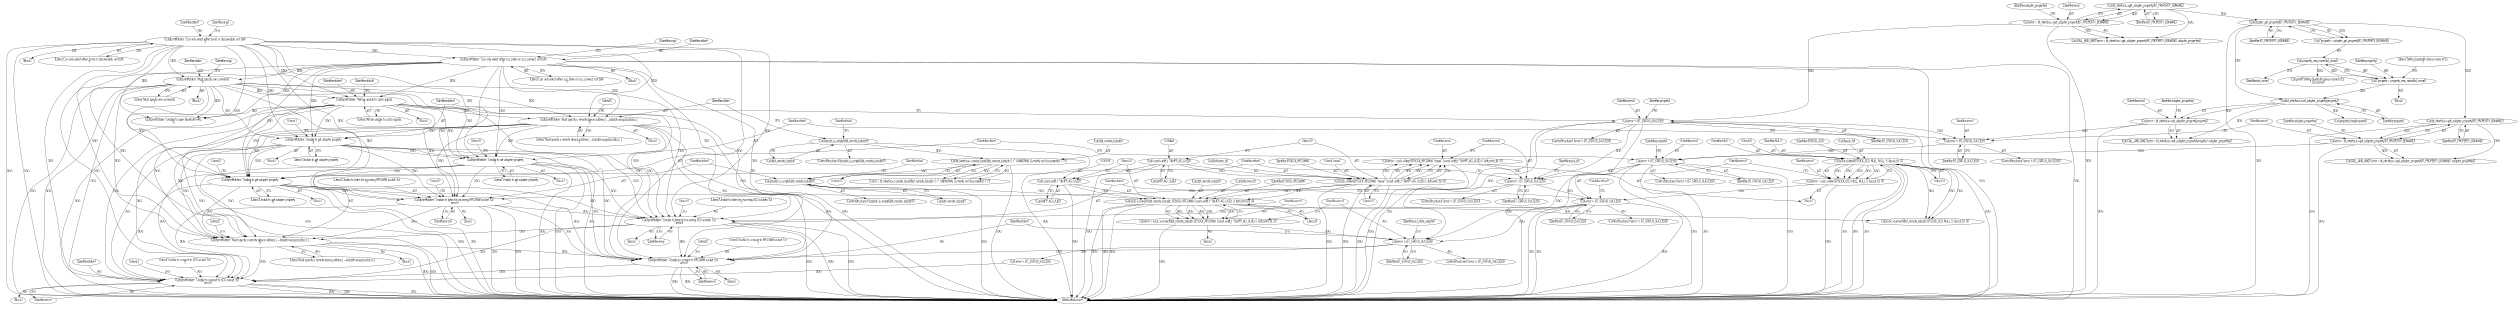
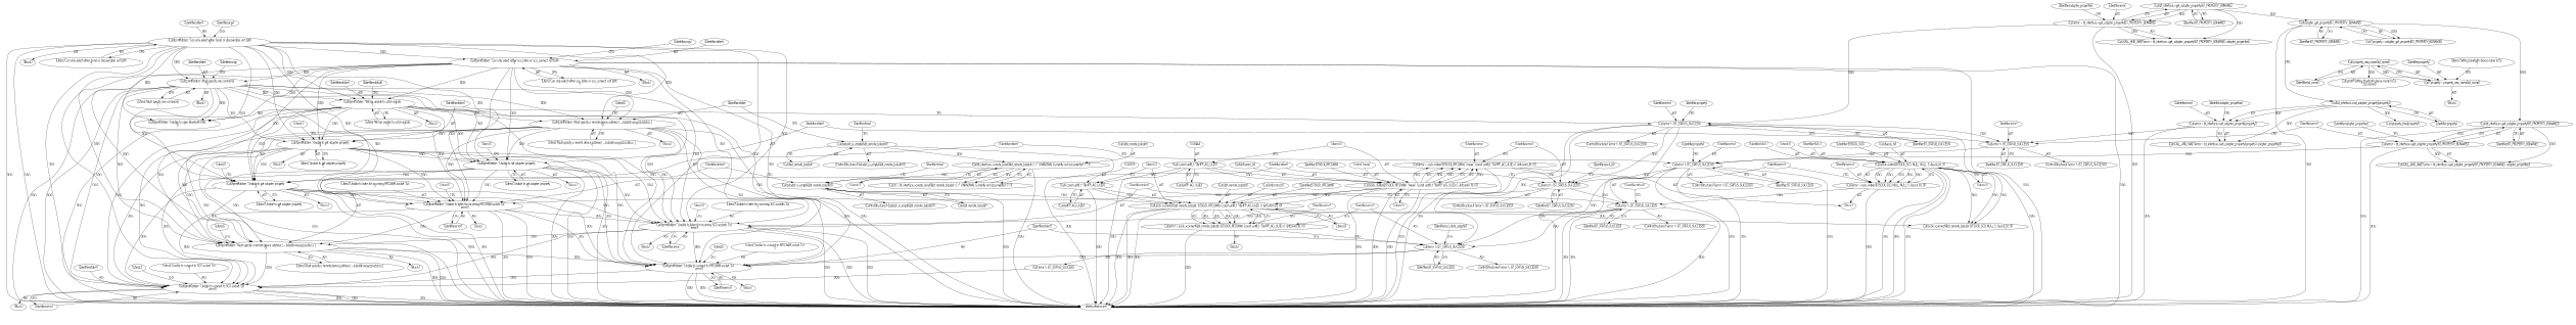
  digraph {
    fontname="Comic Neue"
    node [fontname="Comic Neue"]
    edge [fontname="Comic Neue"]
    n1 [label="(Call,fprintf(stderr, \"Unable to connect to RFCOMM socket: %d.\n\", error))"]
    n2 [label="(Call,fprintf(stderr, \"Unable to connect to SCO socket: %d.\n\", error))"]
    n3 [label="(Block,)"]
    n4 [label="(Identifier,error)"]
    n5 [label="(MethodReturn,int)"]
    n6 [label="(Identifier,error)"]
    n7 [label="(Block,)"]
    n8 [label="(Call,fprintf(stderr, \"Unable to set adapter property\n\"))"]
    n9 [label="(Call,fprintf(stderr, \"Unable to listen for incoming RFCOMM socket: %d\n\", error))"]
    n10 [label="(Call,fprintf(stderr, \"Unable to get adapter property\n\"))"]
    n11 [label="(Call,fprintf(stderr, \"Must specify a remote device address [ --bdaddr=xx:yy:zz:aa:bb:cc ]\n\"))"]
    n12 [label="(Call,fprintf(stderr, \"Unable to listen for incoming SCO sockets: %d\n\", error))"]
    n13 [label="(Literal,\"Unable to set adapter property\n\")"]
    n14 [label="(Block,)"]
    n15 [label="(Identifier,error)"]
    n16 [label="(Block,)"]
    n17 [label="(Block,)"]
    n18 [label="(Literal,\"Unable to get adapter property\n\")"]
    n19 [label="(Block,)"]
    n20 [label="(Literal,\"Must specify a remote device address [ --bdaddr=xx:yy:zz:aa:bb:cc ]\n\")"]
    n21 [label="(Identifier,error)"]
    n22 [label="(Block,)"]
    n23 [label="(Call,fprintf(stderr, \"Will be unable to catch signals\n\"))"]
    n24 [label="(Call,fprintf(stderr, \"Unable to get adapter property\n\"))"]
    n25 [label="(Call,fprintf(stderr, \"Must specify a remote device address [ --bdaddr=xx:yy:zz:aa:bb:cc ]\n\"))"]
    n26 [label="(Literal,\"Will be unable to catch signals\n\")"]
    n27 [label="(Block,)"]
    n28 [label="(Call,fprintf(stderr, \"Unable to open Bluetooth HAL.\n\"))"]
    n29 [label="(Literal,\"Unable to get adapter property\n\")"]
    n30 [label="(Block,)"]
    n31 [label="(Literal,\"Must specify a remote device address [ --bdaddr=xx:yy:zz:aa:bb:cc ]\n\")"]
    n32 [label="(Block,)"]
    n33 [label="(Call,fprintf(stderr, \"Can only select either bond or discoverable, not both\n\"))"]
    n34 [label="(Call,fprintf(stderr, \"Can only select either sco_listen or sco_connect, not both\n\"))"]
    n35 [label="(Call,fprintf(stderr, \"Must specify one command\n\"))"]
    n36 [label="(Block,)"]
    n37 [label="(Literal,\"Can only select either bond or discoverable, not both\n\")"]
    n38 [label="(Literal,\"Can only select either sco_listen or sco_connect, not both\n\")"]
    n39 [label="(Block,)"]
    n40 [label="(Literal,\"Must specify one command\n\")"]
    n41 [label="(Block,)"]
    n42 [label="(Call,error != BT_STATUS_SUCCESS)"]
    n43 [label="(Call,error != BT_STATUS_SUCCESS)"]
    n44 [label="(ControlStructure,if (error != BT_STATUS_SUCCESS))"]
    n45 [label="(Identifier,BT_STATUS_SUCCESS)"]
    n46 [label="(Call,error != BT_STATUS_SUCCESS)"]
    n47 [label="(Identifier,BT_STATUS_SUCCESS)"]
    n48 [label="(ControlStructure,if (error != BT_STATUS_SUCCESS))"]
    n49 [label="(Call,error = sock->listen(BTSOCK_RFCOMM, \"meow\", (const uint8_t *)&HFP_AG_UUID, 0, &rfcomm_fd, 0))"]
    n50 [label="(Call,sock->listen(BTSOCK_RFCOMM, \"meow\", (const uint8_t *)&HFP_AG_UUID, 0, &rfcomm_fd, 0))"]
    n51 [label="(Block,)"]
    n52 [label="(Call,sock->connect(&bt_remote_bdaddr, BTSOCK_RFCOMM, (const uint8_t *)&HFP_AG_UUID, 0, &rfcomm_fd, 0))"]
    n53 [label="(Literal,0)"]
    n54 [label="(Call,sock->connect(&bt_remote_bdaddr, BTSOCK_SCO, NULL, 5, &sock_fd, 0))"]
    n55 [label="(Call,error = sock->connect(&bt_remote_bdaddr, BTSOCK_RFCOMM, (const uint8_t *)&HFP_AG_UUID, 0, &rfcomm_fd, 0))"]
    n56 [label="(Literal,0)"]
    n57 [label="(Call,(const uint8_t *)&HFP_AG_UUID)"]
    n58 [label="(Call,(const uint8_t *)&HFP_AG_UUID)"]
    n59 [label="(Call,&HFP_AG_UUID)"]
    n60 [label="(Call,&HFP_AG_UUID)"]
    n61 [label="(Call,error != BT_STATUS_SUCCESS)"]
    n62 [label="(ControlStructure,if (error != BT_STATUS_SUCCESS))"]
    n63 [label="(Identifier,BT_STATUS_SUCCESS)"]
    n64 [label="(ControlStructure,if (error != BT_STATUS_SUCCESS))"]
    n65 [label="(Call,error != BT_STATUS_SUCCESS)"]
    n66 [label="(Identifier,BT_STATUS_SUCCESS)"]
    n67 [label="(Call,error = bt_interface->get_adapter_property(BT_PROPERTY_BDNAME))"]
    n68 [label="(Call,bt_interface->get_adapter_property(BT_PROPERTY_BDNAME))"]
    n69 [label="(Call,CALL_AND_WAIT(error = bt_interface->get_adapter_property(BT_PROPERTY_BDNAME), adapter_properties))"]
    n70 [label="(Identifier,BT_PROPERTY_BDNAME)"]
    n71 [label="(Call,adapter_get_property(BT_PROPERTY_BDNAME))"]
    n72 [label="(Identifier,BT_PROPERTY_BDNAME)"]
    n73 [label="(Call,*property = adapter_get_property(BT_PROPERTY_BDNAME))"]
    n74 [label="(Call,bt_interface->set_adapter_property(property))"]
    n75 [label="(Call,bt_interface->get_adapter_property(BT_PROPERTY_BDNAME))"]
    n76 [label="(Call,error = bt_interface->get_adapter_property(BT_PROPERTY_BDNAME))"]
    n77 [label="(Call,CALL_AND_WAIT(error = bt_interface->get_adapter_property(BT_PROPERTY_BDNAME), adapter_properties))"]
    n78 [label="(Identifier,BT_PROPERTY_BDNAME)"]
    n79 [label="(Call,error != BT_STATUS_SUCCESS)"]
    n80 [label="(Call,error != BT_STATUS_SUCCESS)"]
    n81 [label="(Identifier,BT_STATUS_SUCCESS)"]
    n82 [label="(ControlStructure,if (error != BT_STATUS_SUCCESS))"]
    n83 [label="(Call,error = bt_interface->set_adapter_property(property))"]
    n84 [label="(Call,CALL_AND_WAIT(error = bt_interface->set_adapter_property(property), adapter_properties))"]
    n85 [label="(Identifier,property)"]
    n86 [label="(Call,property_free(property))"]
    n87 [label="(Call,*property = property_new_name(bd_name))"]
    n88 [label="(Call,property_new_name(bd_name))"]
    n89 [label="(Block,)"]
    n90 [label="(Call,printf(\"Setting bluetooth device name to:%s\n\", bd_name))"]
    n91 [label="(Identifier,bd_name)"]
    n92 [label="(Identifier,BT_STATUS_SUCCESS)"]
    n93 [label="(ControlStructure,if (error != BT_STATUS_SUCCESS))"]
    n94 [label="(Call,error = sock->listen(BTSOCK_SCO, NULL, NULL, 5, &sock_fd, 0))"]
    n95 [label="(Call,sock->listen(BTSOCK_SCO, NULL, NULL, 5, &sock_fd, 0))"]
    n96 [label="(Literal,0)"]
    n97 [label="(Block,)"]
    n98 [label="(Call,bdaddr_is_empty(&bt_remote_bdaddr))"]
    n99 [label="(Call,&bt_remote_bdaddr)"]
    n100 [label="(ControlStructure,if (bdaddr_is_empty(&bt_remote_bdaddr)))"]
    n101 [label="(Call,bt_interface->create_bond(&bt_remote_bdaddr, 0 /* UNKNOWN; Currently not documented :( */))"]
    n102 [label="(Literal,0)"]
    n103 [label="(Call,rc = bt_interface->create_bond(&bt_remote_bdaddr, 0 /* UNKNOWN; Currently not documented :( */))"]
    n104 [label="(Call,bdaddr_is_empty(&bt_remote_bdaddr))"]
    n105 [label="(ControlStructure,if (bdaddr_is_empty(&bt_remote_bdaddr)))"]
    n106 [label="(Call,&bt_remote_bdaddr)"]
    n107 [label="(Identifier,error)"]
    n108 [label="(Literal,1)"]
    n109 [label="(Literal,1)"]
    n110 [label="(Identifier,BTSOCK_SCO)"]
    n111 [label="(Call,&rfcomm_fd)"]
    n112 [label="(Identifier,error)"]
    n113 [label="(Identifier,error)"]
    n114 [label="(Identifier,false)"]
    n115 [label="(Identifier,BTSOCK_RFCOMM)"]
    n116 [label="(Identifier,stderr)"]
    n117 [label="(Identifier,stderr)"]
    n118 [label="(Identifier,stderr)"]
    n119 [label="(Identifier,stderr)"]
    n120 [label="(Literal,1)"]
    n121 [label="(Literal,\"Unable to connect to RFCOMM socket: %d.\n\")"]
    n122 [label="(Identifier,argv)"]
    n123 [label="(Call,&rfcomm_fd)"]
    n124 [label="(Identifier,stderr)"]
    n125 [label="(Literal,1)"]
    n126 [label="(Identifier,false)"]
    n127 [label="(Identifier,stderr)"]
    n128 [label="(Identifier,error)"]
    n129 [label="(Identifier,adapter_properties)"]
    n130 [label="(Identifier,property)"]
    n131 [label="(Literal,1)"]
    n132 [label="(Literal,1)"]
    n133 [label="(Identifier,property)"]
    n134 [label="(Literal,1)"]
    n135 [label="(Identifier,BTSOCK_RFCOMM)"]
    n136 [label="(Identifier,error)"]
    n137 [label="(Identifier,error)"]
    n138 [label="(Identifier,stderr)"]
    n139 [label="(Identifier,acl_state_adapter)"]
    n140 [label="(Identifier,stderr)"]
    n141 [label="(Literal,1)"]
    n142 [label="(Identifier,adapter_properties)"]
    n143 [label="(Identifier,property)"]
    n144 [label="(Identifier,argv)"]
    n145 [label="(Identifier,error)"]
    n146 [label="(Literal,\"meow\")"]
    n147 [label="(Identifier,stdout)"]
    n148 [label="(Identifier,error)"]
    n149 [label="(Identifier,stdout)"]
    n150 [label="(Literal,0)"]
    n151 [label="(Call,&bt_remote_bdaddr)"]
    n152 [label="(Identifier,stderr)"]
    n153 [label="(Identifier,stderr)"]
    n154 [label="(Identifier,stderr)"]
    n155 [label="(Identifier,argv)"]
    n156 [label="(Literal,\"Setting bluetooth device name to:%s\n\")"]
    n157 [label="(Identifier,error)"]
    n158 [label="(Identifier,stderr)"]
    n159 [label="(Call,&sock_fd)"]
    n160 [label="(Literal,\"Unable to listen for incoming RFCOMM socket: %d\n\")"]
    n161 [label="(Identifier,adapter_properties)"]
    n162 [label="(Identifier,NULL)"]
    n163 [label="(Literal,\"Unable to listen for incoming SCO sockets: %d\n\")"]
    n164 [label="(Literal,5)"]
    n165 [label="(Identifier,stderr)"]
    n166 [label="(Identifier,sock_fd)"]
    n167 [label="(Identifier,NULL)"]
    n168 [label="(Call,&bt_remote_bdaddr)"]
    n169 [label="(Identifier,error)"]
    n170 [label="(Literal,1)"]
    n171 [label="(Identifier,error)"]
    n172 [label="(Literal,0)"]
    n173 [label="(Identifier,error)"]
    n174 [label="(Literal,\"Unable to connect to SCO socket: %d.\n\")"]
    1000444
    1000529
    n1 -> n2 [label="DDG: "]
    n1 -> n3 [label="AST: "]
    n1 -> n4 [label="CFG: "]
    n1 -> n5 [label="DDG: "]
    n1 -> n5 [label="DDG: "]
    n2 -> n5 [label="DDG: "]
    n2 -> n5 [label="DDG: "]
    n2 -> n5 [label="DDG: "]
    n2 -> n6 [label="CFG: "]
    n2 -> n7 [label="AST: "]
    n4 -> n1 [label="AST: "]
    n6 -> n2 [label="AST: "]
    n8 -> n1 [label="DDG: "]
    n8 -> n2 [label="DDG: "]
    n8 -> n5 [label="DDG: "]
    n8 -> n5 [label="DDG: "]
    n8 -> n9 [label="DDG: "]
    n8 -> n10 [label="DDG: "]
    n8 -> n11 [label="DDG: "]
    n8 -> n12 [label="DDG: "]
    n8 -> n13 [label="CFG: "]
    n8 -> n14 [label="AST: "]
    n9 -> n1 [label="DDG: "]
    n9 -> n2 [label="DDG: "]
    n9 -> n5 [label="DDG: "]
    n9 -> n5 [label="DDG: "]
    n9 -> n11 [label="DDG: "]
    n9 -> n12 [label="DDG: "]
    n9 -> n15 [label="CFG: "]
    n9 -> n16 [label="AST: "]
    n10 -> n1 [label="DDG: "]
    n10 -> n2 [label="DDG: "]
    n10 -> n5 [label="DDG: "]
    n10 -> n5 [label="DDG: "]
    n10 -> n9 [label="DDG: "]
    n10 -> n11 [label="DDG: "]
    n10 -> n12 [label="DDG: "]
    n10 -> n17 [label="AST: "]
    n10 -> n18 [label="CFG: "]
    n11 -> n1 [label="DDG: "]
    n11 -> n2 [label="DDG: "]
    n11 -> n5 [label="DDG: "]
    n11 -> n5 [label="DDG: "]
    n11 -> n19 [label="AST: "]
    n11 -> n20 [label="CFG: "]
    n12 -> n1 [label="DDG: "]
    n12 -> n2 [label="DDG: "]
    n12 -> n5 [label="DDG: "]
    n12 -> n5 [label="DDG: "]
    n12 -> n5 [label="DDG: "]
    n12 -> n11 [label="DDG: "]
    n12 -> n21 [label="CFG: "]
    n12 -> n22 [label="AST: "]
    n13 -> n8 [label="AST: "]
    n15 -> n9 [label="AST: "]
    n18 -> n10 [label="AST: "]
    n20 -> n11 [label="AST: "]
    n21 -> n12 [label="AST: "]
    n23 -> n1 [label="DDG: "]
    n23 -> n2 [label="DDG: "]
    n23 -> n5 [label="DDG: "]
    n23 -> n5 [label="DDG: "]
    n23 -> n8 [label="DDG: "]
    n23 -> n9 [label="DDG: "]
    n23 -> n10 [label="DDG: "]
    n23 -> n11 [label="DDG: "]
    n23 -> n12 [label="DDG: "]
    n23 -> n24 [label="DDG: "]
    n23 -> n25 [label="DDG: "]
    n23 -> n26 [label="CFG: "]
    n23 -> n27 [label="AST: "]
    n23 -> n28 [label="DDG: "]
    n24 -> n1 [label="DDG: "]
    n24 -> n2 [label="DDG: "]
    n24 -> n5 [label="DDG: "]
    n24 -> n5 [label="DDG: "]
    n24 -> n8 [label="DDG: "]
    n24 -> n9 [label="DDG: "]
    n24 -> n10 [label="DDG: "]
    n24 -> n11 [label="DDG: "]
    n24 -> n12 [label="DDG: "]
    n24 -> n29 [label="CFG: "]
    n24 -> n30 [label="AST: "]
    n25 -> n1 [label="DDG: "]
    n25 -> n2 [label="DDG: "]
    n25 -> n5 [label="DDG: "]
    n25 -> n5 [label="DDG: "]
    n25 -> n8 [label="DDG: "]
    n25 -> n9 [label="DDG: "]
    n25 -> n10 [label="DDG: "]
    n25 -> n11 [label="DDG: "]
    n25 -> n12 [label="DDG: "]
    n25 -> n24 [label="DDG: "]
    n25 -> n31 [label="CFG: "]
    n25 -> n32 [label="AST: "]
    n26 -> n23 [label="AST: "]
    n29 -> n24 [label="AST: "]
    n31 -> n25 [label="AST: "]
    n33 -> n1 [label="DDG: "]
    n33 -> n2 [label="DDG: "]
    n33 -> n5 [label="DDG: "]
    n33 -> n5 [label="DDG: "]
    n33 -> n8 [label="DDG: "]
    n33 -> n9 [label="DDG: "]
    n33 -> n10 [label="DDG: "]
    n33 -> n11 [label="DDG: "]
    n33 -> n12 [label="DDG: "]
    n33 -> n23 [label="DDG: "]
    n33 -> n24 [label="DDG: "]
    n33 -> n25 [label="DDG: "]
    n33 -> n28 [label="DDG: "]
    n33 -> n34 [label="DDG: "]
    n33 -> n35 [label="DDG: "]
    n33 -> n36 [label="AST: "]
    n33 -> n37 [label="CFG: "]
    n34 -> n1 [label="DDG: "]
    n34 -> n2 [label="DDG: "]
    n34 -> n5 [label="DDG: "]
    n34 -> n5 [label="DDG: "]
    n34 -> n8 [label="DDG: "]
    n34 -> n9 [label="DDG: "]
    n34 -> n10 [label="DDG: "]
    n34 -> n11 [label="DDG: "]
    n34 -> n12 [label="DDG: "]
    n34 -> n23 [label="DDG: "]
    n34 -> n24 [label="DDG: "]
    n34 -> n25 [label="DDG: "]
    n34 -> n28 [label="DDG: "]
    n34 -> n35 [label="DDG: "]
    n34 -> n38 [label="CFG: "]
    n34 -> n39 [label="AST: "]
    n35 -> n1 [label="DDG: "]
    n35 -> n2 [label="DDG: "]
    n35 -> n5 [label="DDG: "]
    n35 -> n5 [label="DDG: "]
    n35 -> n8 [label="DDG: "]
    n35 -> n9 [label="DDG: "]
    n35 -> n10 [label="DDG: "]
    n35 -> n11 [label="DDG: "]
    n35 -> n12 [label="DDG: "]
    n35 -> n23 [label="DDG: "]
    n35 -> n24 [label="DDG: "]
    n35 -> n25 [label="DDG: "]
    n35 -> n28 [label="DDG: "]
    n35 -> n40 [label="CFG: "]
    n35 -> n41 [label="AST: "]
    n37 -> n33 [label="AST: "]
    n38 -> n34 [label="AST: "]
    n40 -> n35 [label="AST: "]
    n42 -> n9 [label="DDG: "]
    n42 -> n43 [label="DDG: "]
    n42 -> n44 [label="AST: "]
    n42 -> n45 [label="CFG: "]
    n43 -> n5 [label="DDG: "]
    n43 -> n5 [label="DDG: "]
    n43 -> n5 [label="DDG: "]
    n43 -> n12 [label="DDG: "]
    n43 -> n46 [label="DDG: "]
    n43 -> n47 [label="CFG: "]
    n43 -> n48 [label="AST: "]
    n45 -> n42 [label="AST: "]
    n46 -> n1 [label="DDG: "]
    n46 -> n64 [label="AST: "]
    n46 -> n65 [label="DDG: "]
    n46 -> n66 [label="CFG: "]
    n47 -> n43 [label="AST: "]
    n49 -> n5 [label="DDG: "]
    n49 -> n42 [label="DDG: "]
    n49 -> n50 [label="CFG: "]
    n49 -> n51 [label="AST: "]
    n50 -> n5 [label="DDG: "]
    n50 -> n5 [label="DDG: "]
    n50 -> n5 [label="DDG: "]
    n50 -> n49 [label="AST: "]
    n50 -> n49 [label="DDG: "]
    n50 -> n49 [label="DDG: "]
    n50 -> n49 [label="DDG: "]
    n50 -> n49 [label="DDG: "]
    n50 -> n49 [label="DDG: "]
    n50 -> n52 [label="DDG: "]
    n50 -> n52 [label="DDG: "]
    n50 -> n53 [label="CFG: "]
    n52 -> n5 [label="DDG: "]
    n52 -> n5 [label="DDG: "]
    n52 -> n5 [label="DDG: "]
    n52 -> n54 [label="DDG: "]
    n52 -> n55 [label="AST: "]
    n52 -> n55 [label="DDG: "]
    n52 -> n55 [label="DDG: "]
    n52 -> n55 [label="DDG: "]
    n52 -> n55 [label="DDG: "]
    n52 -> n55 [label="DDG: "]
    n52 -> n56 [label="CFG: "]
    n53 -> n50 [label="AST: "]
    n55 -> n5 [label="DDG: "]
    n55 -> n46 [label="DDG: "]
    n55 -> n52 [label="CFG: "]
    n55 -> n97 [label="AST: "]
    n56 -> n52 [label="AST: "]
    n57 -> n5 [label="DDG: "]
    n57 -> n50 [label="AST: "]
    n57 -> n50 [label="DDG: "]
    n57 -> n58 [label="DDG: "]
    n57 -> n59 [label="CFG: "]
    n58 -> n5 [label="DDG: "]
    n58 -> n52 [label="AST: "]
    n58 -> n52 [label="DDG: "]
    n58 -> n60 [label="CFG: "]
    n59 -> n57 [label="AST: "]
    n60 -> n58 [label="AST: "]
    n61 -> n5 [label="DDG: "]
    n61 -> n5 [label="DDG: "]
    n61 -> n5 [label="DDG: "]
    n61 -> n42 [label="DDG: "]
    n61 -> n46 [label="DDG: "]
    n61 -> n62 [label="AST: "]
    n61 -> n63 [label="CFG: "]
    n63 -> n61 [label="AST: "]
    n65 -> n2 [label="DDG: "]
    n66 -> n46 [label="AST: "]
    n67 -> n5 [label="DDG: "]
    n67 -> n61 [label="DDG: "]
    n67 -> n68 [label="CFG: "]
    n67 -> n69 [label="AST: "]
    n67 -> n69 [label="DDG: "]
    n68 -> n5 [label="DDG: "]
    n68 -> n67 [label="AST: "]
    n68 -> n67 [label="DDG: "]
    n68 -> n69 [label="DDG: "]
    n68 -> n70 [label="CFG: "]
    n70 -> n68 [label="AST: "]
    n71 -> n5 [label="DDG: "]
    n71 -> n68 [label="DDG: "]
    n71 -> n72 [label="CFG: "]
    n71 -> n73 [label="AST: "]
    n71 -> n73 [label="DDG: "]
    n71 -> n74 [label="CFG: "]
    n72 -> n71 [label="AST: "]
    n73 -> n71 [label="CFG: "]
    n74 -> n83 [label="AST: "]
    n74 -> n83 [label="DDG: "]
    n74 -> n84 [label="DDG: "]
    n74 -> n85 [label="CFG: "]
    n74 -> n86 [label="DDG: "]
    n75 -> n71 [label="DDG: "]
    n75 -> n76 [label="AST: "]
    n75 -> n76 [label="DDG: "]
    n75 -> n77 [label="DDG: "]
    n75 -> n78 [label="CFG: "]
    n76 -> n5 [label="DDG: "]
    n76 -> n75 [label="CFG: "]
    n76 -> n77 [label="AST: "]
    n76 -> n77 [label="DDG: "]
    n76 -> n79 [label="DDG: "]
    n78 -> n75 [label="AST: "]
    n79 -> n5 [label="DDG: "]
    n79 -> n5 [label="DDG: "]
    n79 -> n5 [label="DDG: "]
    n79 -> n42 [label="DDG: "]
    n79 -> n46 [label="DDG: "]
    n79 -> n80 [label="DDG: "]
    n79 -> n92 [label="CFG: "]
    n79 -> n93 [label="AST: "]
    n80 -> n61 [label="DDG: "]
    n80 -> n81 [label="CFG: "]
    n80 -> n82 [label="AST: "]
    n81 -> n80 [label="AST: "]
    n83 -> n5 [label="DDG: "]
    n83 -> n80 [label="DDG: "]
    n83 -> n84 [label="AST: "]
    n83 -> n84 [label="DDG: "]
    n85 -> n74 [label="AST: "]
-   n87 -> n74 [label="DDG: "]
    n87 -> n88 [label="CFG: "]
    n87 -> n89 [label="AST: "]
    n88 -> n87 [label="AST: "]
    n88 -> n87 [label="DDG: "]
    n88 -> n90 [label="DDG: "]
    n88 -> n91 [label="CFG: "]
-   n73 -> n88 [label="AST: "]
+   n91 -> n88 [label="AST: "]
    n92 -> n79 [label="AST: "]
    n94 -> n5 [label="DDG: "]
    n94 -> n43 [label="DDG: "]
    n94 -> n51 [label="AST: "]
    n94 -> n95 [label="CFG: "]
    n95 -> n5 [label="DDG: "]
    n95 -> n5 [label="DDG: "]
    n95 -> n5 [label="DDG: "]
    n95 -> n54 [label="DDG: "]
    n95 -> n54 [label="DDG: "]
    n95 -> n54 [label="DDG: "]
    n95 -> n94 [label="AST: "]
    n95 -> n94 [label="DDG: "]
    n95 -> n94 [label="DDG: "]
    n95 -> n94 [label="DDG: "]
    n95 -> n94 [label="DDG: "]
    n95 -> n94 [label="DDG: "]
    n95 -> n96 [label="CFG: "]
    n96 -> n95 [label="AST: "]
    n98 -> n5 [label="DDG: "]
    n98 -> n52 [label="DDG: "]
    n98 -> n99 [label="CFG: "]
    n98 -> n100 [label="AST: "]
    n99 -> n98 [label="AST: "]
    n101 -> n5 [label="DDG: "]
    n101 -> n98 [label="DDG: "]
    n101 -> n102 [label="CFG: "]
    n101 -> n103 [label="AST: "]
    n101 -> n103 [label="DDG: "]
    n101 -> n103 [label="DDG: "]
    n102 -> n101 [label="AST: "]
    n103 -> n101 [label="CFG: "]
    n104 -> n5 [label="DDG: "]
    n104 -> n101 [label="DDG: "]
    n104 -> n105 [label="AST: "]
    n104 -> n106 [label="CFG: "]
    n106 -> n104 [label="AST: "]
    n107 -> n43 [label="AST: "]
    n107 -> n94 [label="CFG: "]
    n108 -> n1 [label="CFG: "]
    n109 -> n11 [label="CFG: "]
    n110 -> n95 [label="AST: "]
    n111 -> n52 [label="AST: "]
    n112 -> n83 [label="AST: "]
    n113 -> n55 [label="AST: "]
    n114 -> n98 [label="CFG: "]
    n115 -> n52 [label="AST: "]
    n116 -> n33 [label="AST: "]
    n117 -> n1 [label="AST: "]
    n117 -> n46 [label="CFG: "]
    n118 -> n2 [label="AST: "]
    n119 -> n34 [label="AST: "]
    n120 -> n2 [label="CFG: "]
    n121 -> n1 [label="AST: "]
    n122 -> n34 [label="CFG: "]
    n123 -> n50 [label="AST: "]
    n124 -> n35 [label="AST: "]
    n125 -> n9 [label="CFG: "]
    n126 -> n104 [label="CFG: "]
    n127 -> n24 [label="AST: "]
    n127 -> n79 [label="CFG: "]
    n128 -> n42 [label="AST: "]
    n128 -> n49 [label="CFG: "]
    n129 -> n83 [label="CFG: "]
    n130 -> n79 [label="CFG: "]
    n131 -> n25 [label="CFG: "]
    n132 -> n12 [label="CFG: "]
    n133 -> n61 [label="CFG: "]
    n134 -> n10 [label="CFG: "]
    n135 -> n50 [label="AST: "]
    n136 -> n61 [label="AST: "]
    n137 -> n94 [label="AST: "]
    n138 -> n25 [label="AST: "]
    n138 -> n104 [label="CFG: "]
    n139 -> n46 [label="CFG: "]
    n140 -> n11 [label="AST: "]
    n140 -> n98 [label="CFG: "]
    n141 -> n24 [label="CFG: "]
    n142 -> n67 [label="CFG: "]
    n143 -> n87 [label="AST: "]
    n144 -> n33 [label="CFG: "]
    n145 -> n49 [label="AST: "]
    n146 -> n50 [label="AST: "]
    n147 -> n43 [label="CFG: "]
    n148 -> n46 [label="AST: "]
    n148 -> n55 [label="CFG: "]
    n149 -> n23 [label="CFG: "]
    n150 -> n52 [label="AST: "]
    n150 -> n58 [label="CFG: "]
    n151 -> n101 [label="AST: "]
    n152 -> n23 [label="AST: "]
    n153 -> n10 [label="AST: "]
    n153 -> n61 [label="CFG: "]
    n154 -> n8 [label="AST: "]
    n154 -> n80 [label="CFG: "]
    n155 -> n35 [label="CFG: "]
    n156 -> n87 [label="CFG: "]
    n157 -> n76 [label="AST: "]
    n158 -> n12 [label="AST: "]
    n158 -> n43 [label="CFG: "]
    n159 -> n95 [label="AST: "]
    n160 -> n9 [label="AST: "]
    n161 -> n76 [label="CFG: "]
    n162 -> n95 [label="AST: "]
    n163 -> n12 [label="AST: "]
    n164 -> n95 [label="AST: "]
    n165 -> n9 [label="AST: "]
    n165 -> n42 [label="CFG: "]
    n166 -> n42 [label="CFG: "]
    n167 -> n95 [label="AST: "]
    n168 -> n52 [label="AST: "]
    n169 -> n67 [label="AST: "]
    n169 -> n80 [label="CFG: "]
    n170 -> n8 [label="CFG: "]
    n171 -> n79 [label="AST: "]
    n172 -> n50 [label="AST: "]
    n172 -> n57 [label="CFG: "]
    n173 -> n80 [label="AST: "]
    n174 -> n2 [label="AST: "]
    1000444 -> n57 [label="AST: "]
    1000529 -> n58 [label="AST: "]
  }
